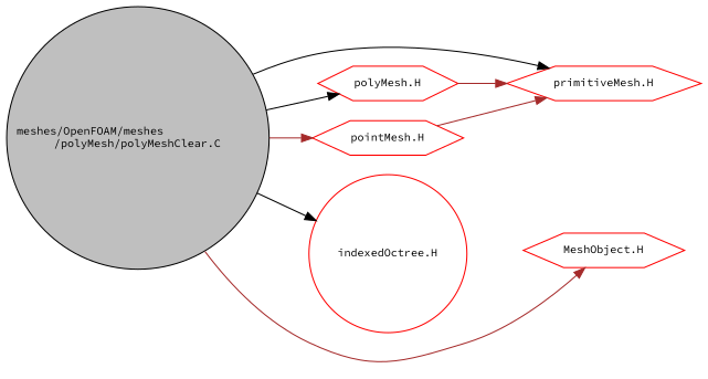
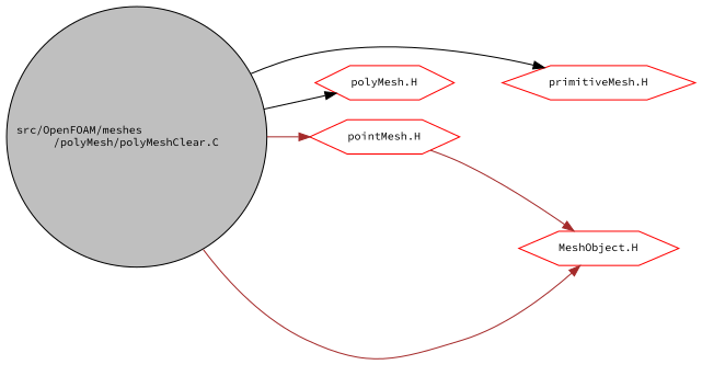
  digraph {
    fontname="Source Code Pro"
    rankdir=LR
    node [color=red fontname="Source Code Pro" fontsize=10 shape=hexagon]
    edge [color=brown fontname="Source Code Pro" fontsize=10 labelfontname=Helvetica labelfontsize=10 style=solid]
-   n1 [color=black fillcolor=grey75 fontcolor=black height=0.2 label="meshes/OpenFOAM/meshes\l/polyMesh/polyMeshClear.C" shape=circle style=filled width=0.4]
+   n1 [color=black fillcolor=grey75 fontcolor=black height=0.2 label="src/OpenFOAM/meshes\l/polyMesh/polyMeshClear.C" shape=circle style=filled width=0.4]
    n2 [height=0.2 label="polyMesh.H" width=0.4]
    n3 [height=0.2 label="primitiveMesh.H" width=0.4]
    n4 [height=0.2 label="MeshObject.H" width=0.4]
-   n5 [height=0.2 label="indexedOctree.H" shape=circle width=0.4]
    n6 [height=0.2 label="pointMesh.H" width=0.4]
    n1 -> n2 [color=black]
    n1 -> n3 [color=black]
    n1 -> n4
-   n1 -> n5 [color=black]
    n1 -> n6
-   n2 -> n3
-   n6 -> n3
+   n6 -> n4
  }
